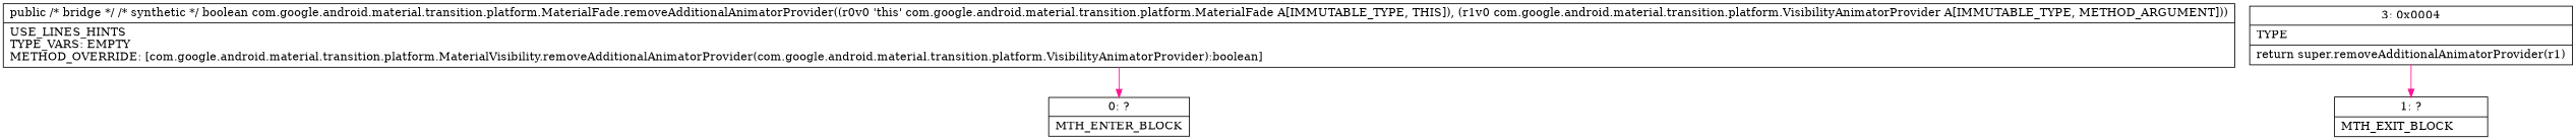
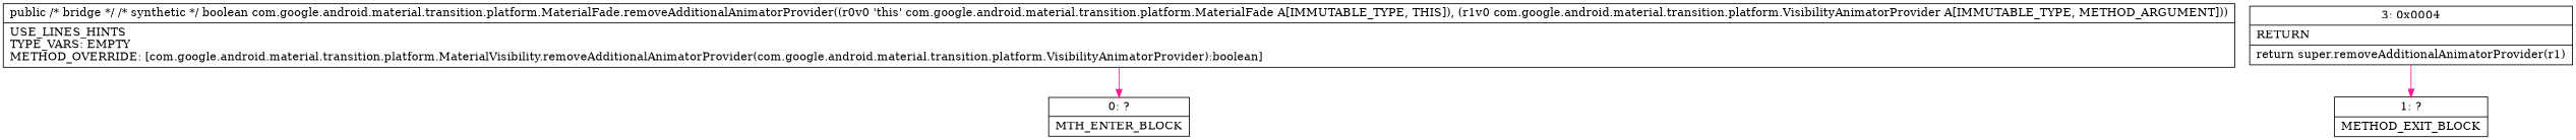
  digraph {
    node [shape=record]
    edge [color=deeppink]
    n1 [label="{0\:\ ?|MTH_ENTER_BLOCK\l}"]
-   n2 [label="{3\:\ 0x0004|TYPE\l|return super.removeAdditionalAnimatorProvider(r1)\l}"]
-   n3 [label="{1\:\ ?|MTH_EXIT_BLOCK\l}"]
+   n2 [label="{3\:\ 0x0004|RETURN\l|return super.removeAdditionalAnimatorProvider(r1)\l}"]
+   n3 [label="{1\:\ ?|METHOD_EXIT_BLOCK\l}"]
    n4 [label="{public \/* bridge *\/ \/* synthetic *\/ boolean com.google.android.material.transition.platform.MaterialFade.removeAdditionalAnimatorProvider((r0v0 'this' com.google.android.material.transition.platform.MaterialFade A[IMMUTABLE_TYPE, THIS]), (r1v0 com.google.android.material.transition.platform.VisibilityAnimatorProvider A[IMMUTABLE_TYPE, METHOD_ARGUMENT]))  | USE_LINES_HINTS\lTYPE_VARS: EMPTY\lMETHOD_OVERRIDE: [com.google.android.material.transition.platform.MaterialVisibility.removeAdditionalAnimatorProvider(com.google.android.material.transition.platform.VisibilityAnimatorProvider):boolean]\l}"]
    n2 -> n3
    n4 -> n1
  }
